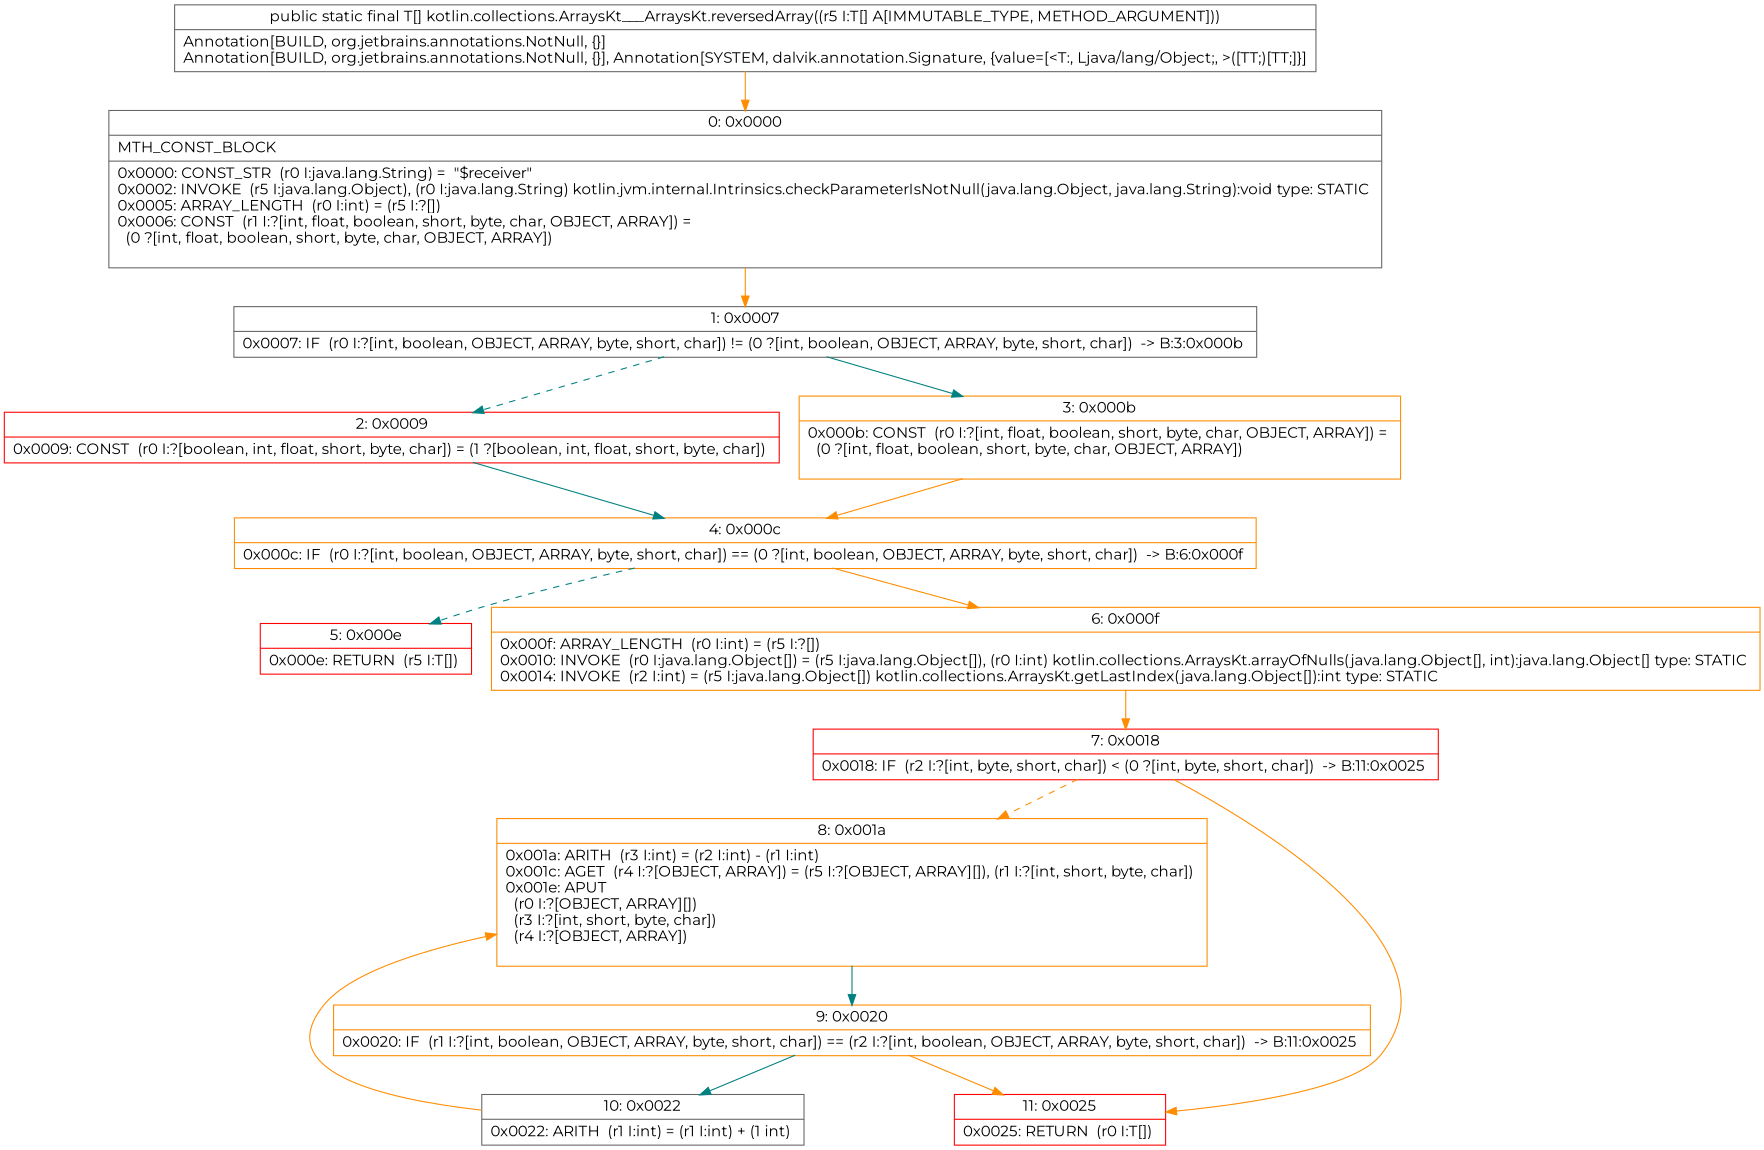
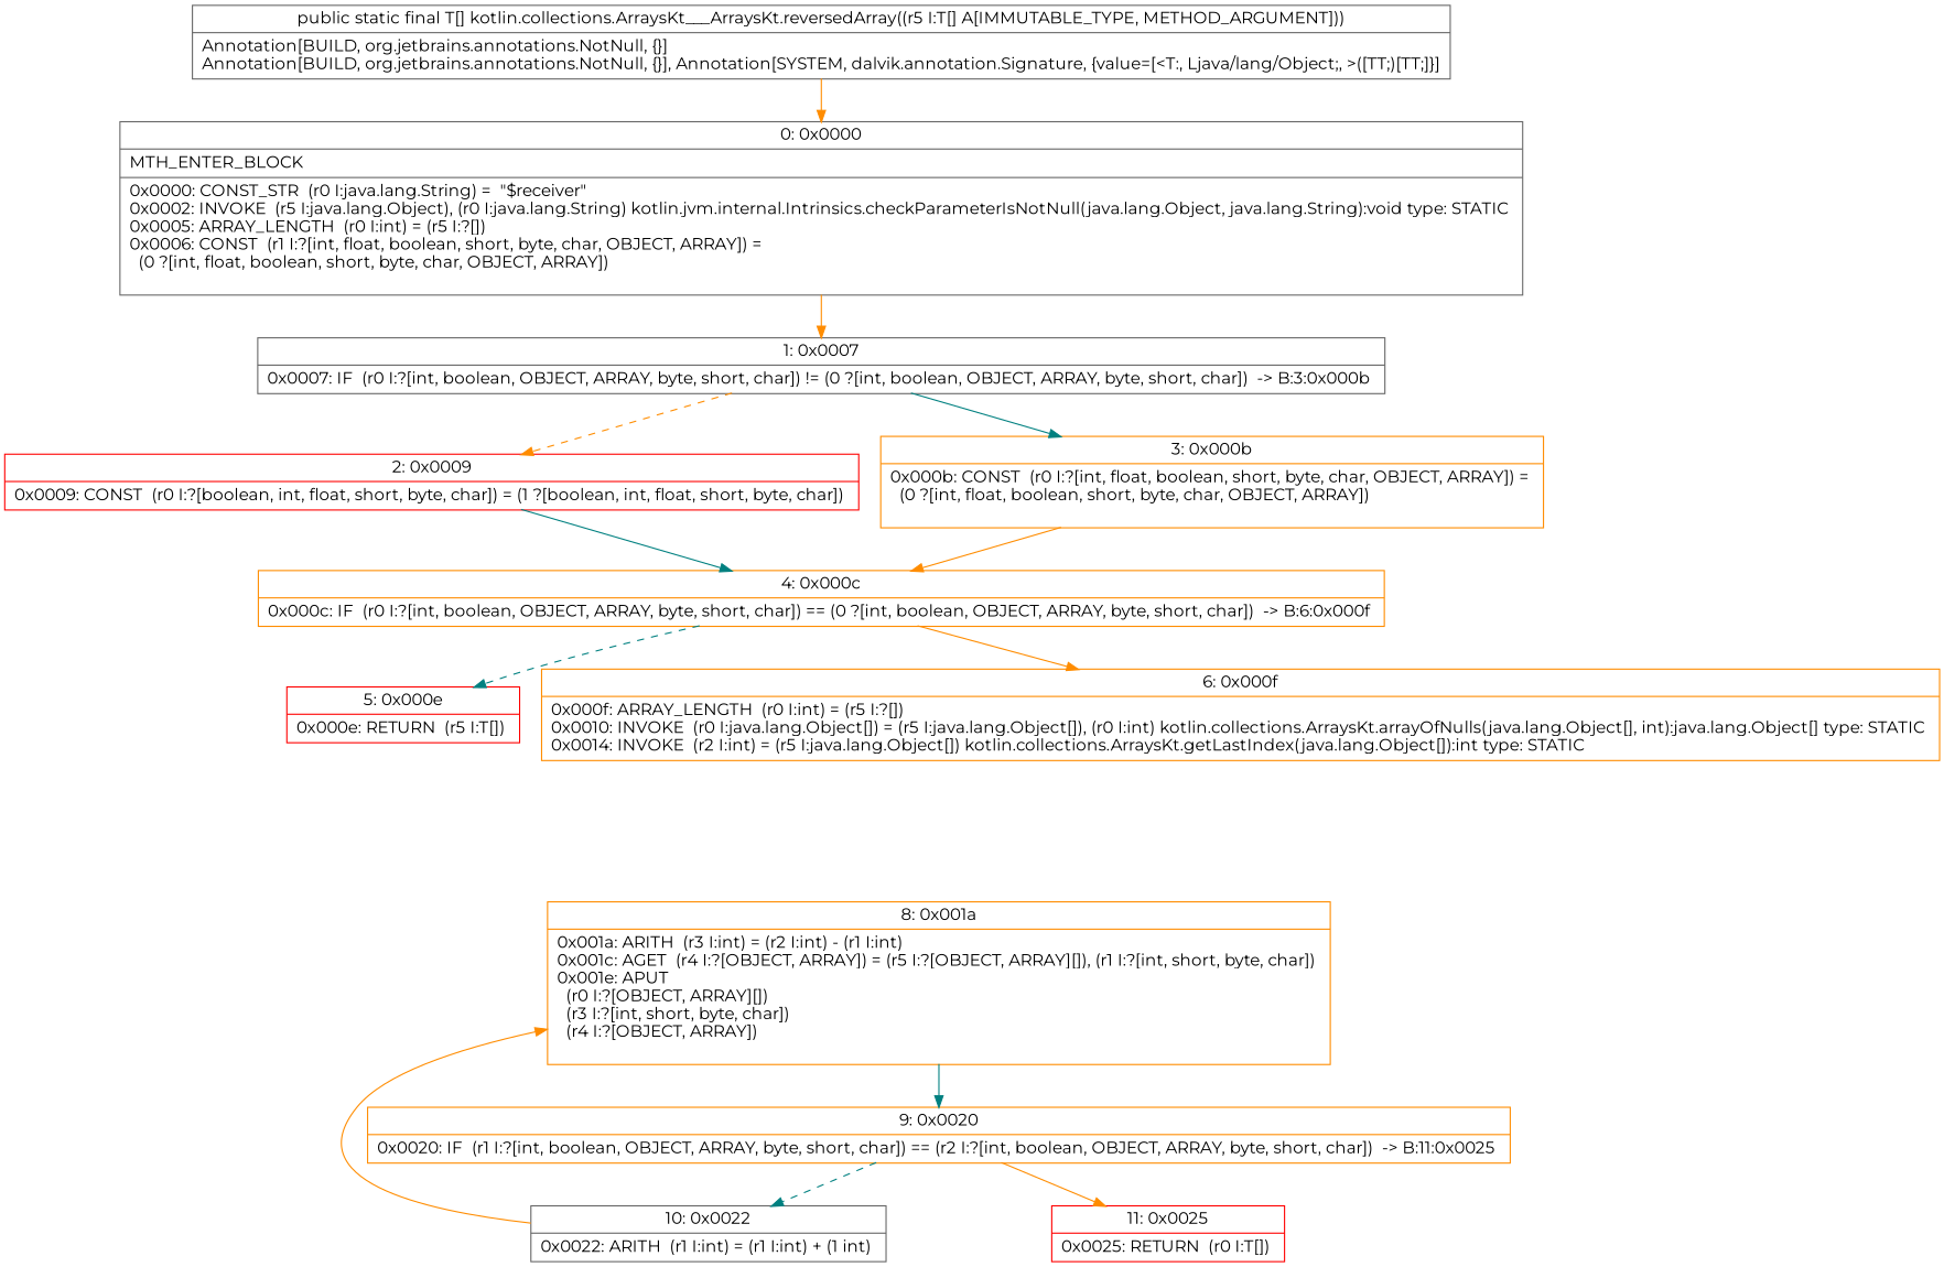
  digraph {
    fontname=Montserrat
    node [color=darkorange fontname=Montserrat shape=record]
    edge [color=darkorange fontname=Montserrat]
-   n1 [color=gray40 label="{0\:\ 0x0000|MTH_CONST_BLOCK\l|0x0000: CONST_STR  (r0 I:java.lang.String) =  \"$receiver\" \l0x0002: INVOKE  (r5 I:java.lang.Object), (r0 I:java.lang.String) kotlin.jvm.internal.Intrinsics.checkParameterIsNotNull(java.lang.Object, java.lang.String):void type: STATIC \l0x0005: ARRAY_LENGTH  (r0 I:int) = (r5 I:?[]) \l0x0006: CONST  (r1 I:?[int, float, boolean, short, byte, char, OBJECT, ARRAY]) = \l  (0 ?[int, float, boolean, short, byte, char, OBJECT, ARRAY])\l \l}"]
+   n1 [color=gray40 label="{0\:\ 0x0000|MTH_ENTER_BLOCK\l|0x0000: CONST_STR  (r0 I:java.lang.String) =  \"$receiver\" \l0x0002: INVOKE  (r5 I:java.lang.Object), (r0 I:java.lang.String) kotlin.jvm.internal.Intrinsics.checkParameterIsNotNull(java.lang.Object, java.lang.String):void type: STATIC \l0x0005: ARRAY_LENGTH  (r0 I:int) = (r5 I:?[]) \l0x0006: CONST  (r1 I:?[int, float, boolean, short, byte, char, OBJECT, ARRAY]) = \l  (0 ?[int, float, boolean, short, byte, char, OBJECT, ARRAY])\l \l}"]
    n2 [color=gray40 label="{1\:\ 0x0007|0x0007: IF  (r0 I:?[int, boolean, OBJECT, ARRAY, byte, short, char]) != (0 ?[int, boolean, OBJECT, ARRAY, byte, short, char])  \-\> B:3:0x000b \l}"]
    n3 [color=red label="{2\:\ 0x0009|0x0009: CONST  (r0 I:?[boolean, int, float, short, byte, char]) = (1 ?[boolean, int, float, short, byte, char]) \l}"]
    n4 [label="{3\:\ 0x000b|0x000b: CONST  (r0 I:?[int, float, boolean, short, byte, char, OBJECT, ARRAY]) = \l  (0 ?[int, float, boolean, short, byte, char, OBJECT, ARRAY])\l \l}"]
    n5 [label="{4\:\ 0x000c|0x000c: IF  (r0 I:?[int, boolean, OBJECT, ARRAY, byte, short, char]) == (0 ?[int, boolean, OBJECT, ARRAY, byte, short, char])  \-\> B:6:0x000f \l}"]
    n6 [color=red label="{5\:\ 0x000e|0x000e: RETURN  (r5 I:T[]) \l}"]
    n7 [label="{6\:\ 0x000f|0x000f: ARRAY_LENGTH  (r0 I:int) = (r5 I:?[]) \l0x0010: INVOKE  (r0 I:java.lang.Object[]) = (r5 I:java.lang.Object[]), (r0 I:int) kotlin.collections.ArraysKt.arrayOfNulls(java.lang.Object[], int):java.lang.Object[] type: STATIC \l0x0014: INVOKE  (r2 I:int) = (r5 I:java.lang.Object[]) kotlin.collections.ArraysKt.getLastIndex(java.lang.Object[]):int type: STATIC \l}"]
-   n8 [color=red label="{7\:\ 0x0018|0x0018: IF  (r2 I:?[int, byte, short, char]) \< (0 ?[int, byte, short, char])  \-\> B:11:0x0025 \l}"]
    n9 [label="{8\:\ 0x001a|0x001a: ARITH  (r3 I:int) = (r2 I:int) \- (r1 I:int) \l0x001c: AGET  (r4 I:?[OBJECT, ARRAY]) = (r5 I:?[OBJECT, ARRAY][]), (r1 I:?[int, short, byte, char]) \l0x001e: APUT  \l  (r0 I:?[OBJECT, ARRAY][])\l  (r3 I:?[int, short, byte, char])\l  (r4 I:?[OBJECT, ARRAY])\l \l}"]
    n10 [color=red label="{11\:\ 0x0025|0x0025: RETURN  (r0 I:T[]) \l}"]
    n11 [label="{9\:\ 0x0020|0x0020: IF  (r1 I:?[int, boolean, OBJECT, ARRAY, byte, short, char]) == (r2 I:?[int, boolean, OBJECT, ARRAY, byte, short, char])  \-\> B:11:0x0025 \l}"]
    n12 [color=gray40 label="{10\:\ 0x0022|0x0022: ARITH  (r1 I:int) = (r1 I:int) + (1 int) \l}"]
    n13 [color=gray40 label="{public static final T[] kotlin.collections.ArraysKt___ArraysKt.reversedArray((r5 I:T[] A[IMMUTABLE_TYPE, METHOD_ARGUMENT]))  | Annotation[BUILD, org.jetbrains.annotations.NotNull, \{\}]\lAnnotation[BUILD, org.jetbrains.annotations.NotNull, \{\}], Annotation[SYSTEM, dalvik.annotation.Signature, \{value=[\<T:, Ljava\/lang\/Object;, \>([TT;)[TT;]\}]\l}"]
    n1 -> n2
-   n2 -> n3 [color=teal style=dashed]
+   n2 -> n3 [style=dashed]
    n2 -> n4 [color=teal]
    n3 -> n5 [color=teal]
    n4 -> n5
    n5 -> n6 [color=teal style=dashed]
    n5 -> n7
-   n7 -> n8
-   n8 -> n9 [style=dashed]
-   n8 -> n10
    n9 -> n11 [color=teal]
    n11 -> n10
-   n11 -> n12 [color=teal style=solid]
+   n11 -> n12 [color=teal style=dashed]
    n12 -> n9
    n13 -> n1
  }
